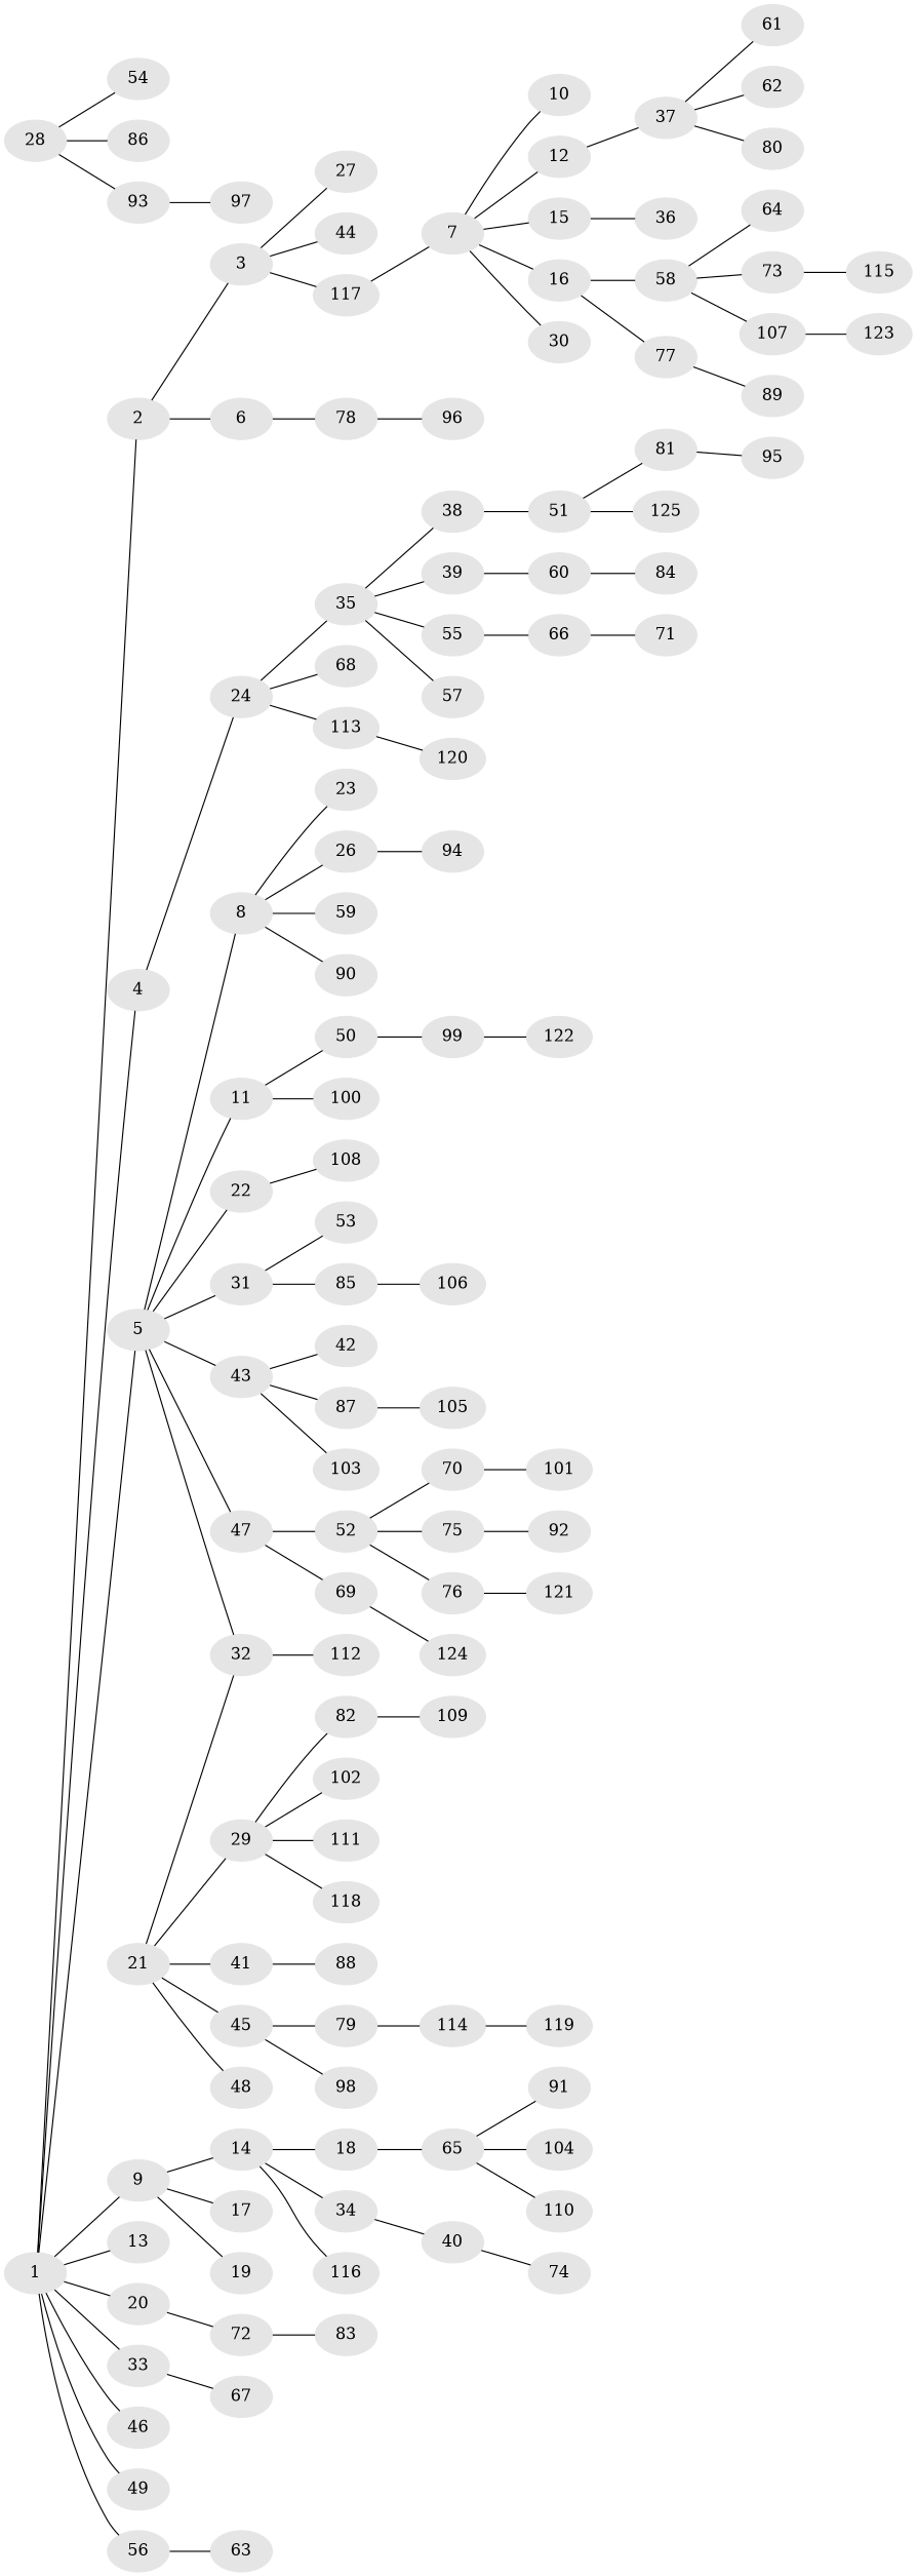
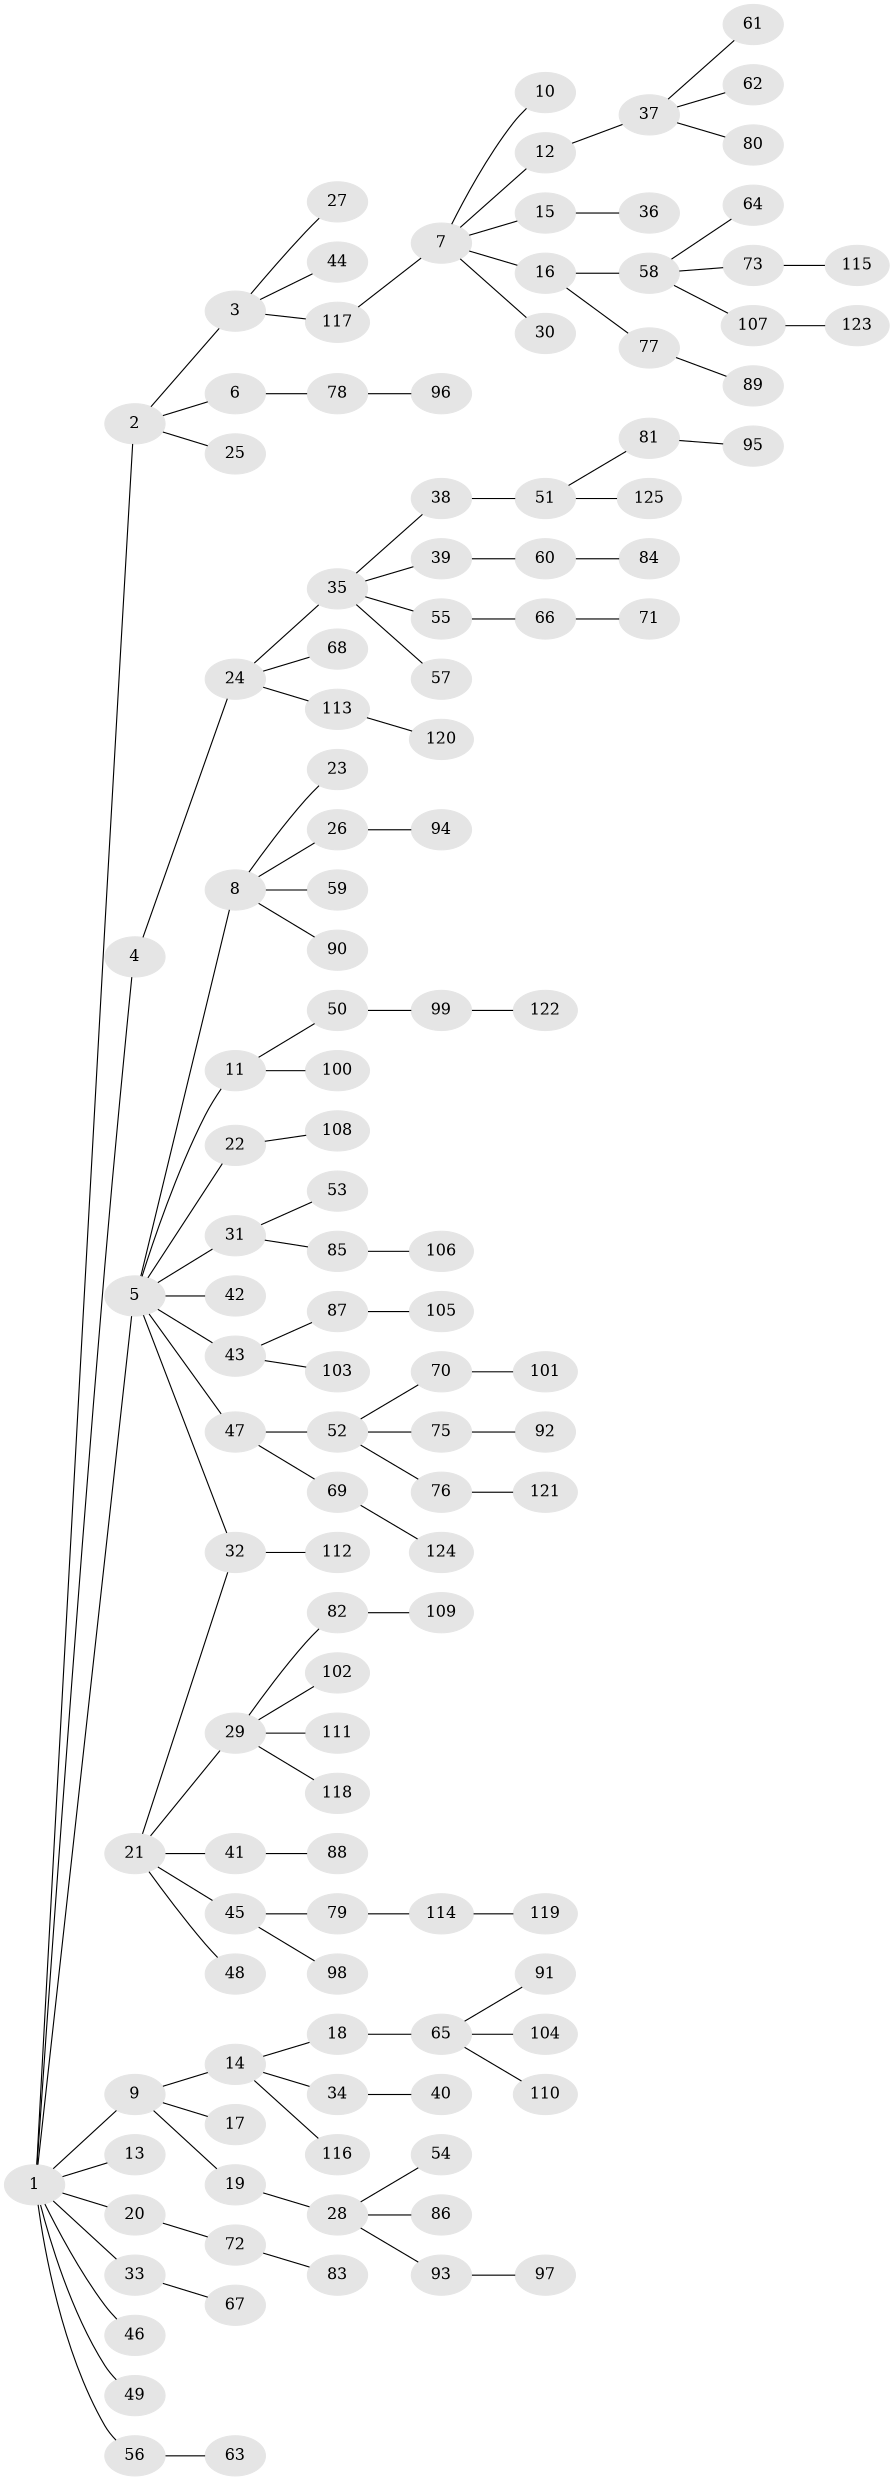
  graph {
    rankdir=LR
    node [color=gray90 style=filled]
    1
    2
    4
    5
    9
    13
    20
    33
    46
    49
    56
    3
    6
+   25
    24
    8
    11
    22
    31
    42
    43
    47
    32
    14
    17
    19
    72
    67
    63
    27
    44
    117
    78
    7
    10
    12
    15
    16
    30
    35
    68
    113
    23
    26
    59
    90
    50
    100
    21
    29
    41
    45
    48
    108
    53
    85
    87
    103
    52
    69
    96
    37
    36
    58
    77
    94
    18
    34
    116
    28
    99
    61
    62
    80
    65
    40
    64
    73
    107
    89
    91
    104
    110
    54
    86
    93
    83
    82
    102
    111
    118
    112
    88
    79
    98
    38
    39
    55
    57
    120
    97
    109
    106
-   74
    51
    60
    66
    81
    125
    84
    105
    114
    70
    75
    76
    124
    122
    95
    101
    92
    121
    71
    115
    123
    119
    1 -- 2
    1 -- 4
    1 -- 5
    1 -- 9
    1 -- 13
    1 -- 20
    1 -- 33
    1 -- 46
    1 -- 49
    1 -- 56
    2 -- 3
    2 -- 6
+   2 -- 25
    4 -- 24
    5 -- 8
    5 -- 11
    5 -- 22
    5 -- 31
-   43 -- 42
+   5 -- 42
    5 -- 43
    5 -- 47
    5 -- 32
    9 -- 14
    9 -- 17
    9 -- 19
    20 -- 72
    33 -- 67
    56 -- 63
    3 -- 27
    3 -- 44
    3 -- 117
    6 -- 78
    24 -- 35
    24 -- 68
    24 -- 113
    8 -- 23
    8 -- 26
    8 -- 59
    8 -- 90
    11 -- 50
    11 -- 100
    22 -- 108
    31 -- 53
    31 -- 85
    43 -- 87
    43 -- 103
    47 -- 52
    47 -- 69
    32 -- 112
    14 -- 18
    14 -- 34
    14 -- 116
+   19 -- 28
    72 -- 83
    117 -- 7
    78 -- 96
    7 -- 10
    7 -- 12
    7 -- 15
    7 -- 16
    7 -- 30
    12 -- 37
    15 -- 36
    16 -- 58
    16 -- 77
    35 -- 38
    35 -- 39
    35 -- 55
    35 -- 57
    113 -- 120
    26 -- 94
    50 -- 99
    21 -- 32
    21 -- 29
    21 -- 41
    21 -- 45
    21 -- 48
    29 -- 82
    29 -- 102
    29 -- 111
    29 -- 118
    41 -- 88
    45 -- 79
    45 -- 98
    85 -- 106
    87 -- 105
    52 -- 70
    52 -- 75
    52 -- 76
    69 -- 124
    37 -- 61
    37 -- 62
    37 -- 80
    58 -- 64
    58 -- 73
    58 -- 107
    77 -- 89
    18 -- 65
    34 -- 40
    28 -- 54
    28 -- 86
    28 -- 93
    99 -- 122
    65 -- 91
    65 -- 104
    65 -- 110
-   40 -- 74
    73 -- 115
    107 -- 123
    93 -- 97
    82 -- 109
    79 -- 114
    38 -- 51
    39 -- 60
    55 -- 66
    51 -- 81
    51 -- 125
    60 -- 84
    66 -- 71
    81 -- 95
    114 -- 119
    70 -- 101
    75 -- 92
    76 -- 121
  }
